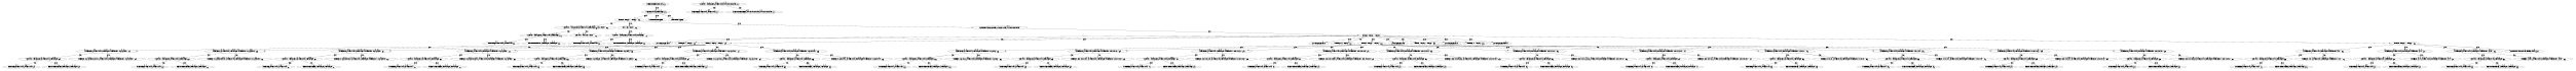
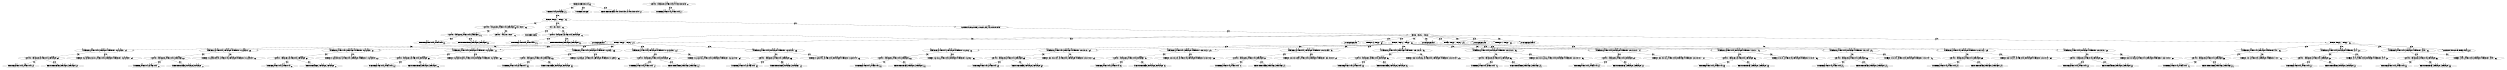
  digraph {
    n1 [label=<(METHOD,buildJrePackages)<SUB>275</SUB>>]
    n2 [label=<(BLOCK,&lt;empty&gt;,&lt;empty&gt;)<SUB>275</SUB>>]
    n3 [label=<(MODIFIER,PRIVATE)>]
    n4 [label=<(MODIFIER,STATIC)>]
    n5 [label=<(&lt;operator&gt;.assignment,JavaEnvUtils.jrePackages = new Vector())<SUB>276</SUB>>]
    n6 [label=<(&lt;init&gt;,new Vector())<SUB>276</SUB>>]
    n7 [label=<(CONTROL_STRUCTURE,SWITCH,switch(javaVersionNumber))>]
    n8 [label=<(METHOD_RETURN,void)<SUB>275</SUB>>]
    n9 [label=<(&lt;operator&gt;.fieldAccess,JavaEnvUtils.jrePackages)<SUB>276</SUB>>]
    n10 [label=<(&lt;operator&gt;.alloc,new Vector())<SUB>276</SUB>>]
    n11 [label=<(&lt;operator&gt;.fieldAccess,JavaEnvUtils.jrePackages)<SUB>276</SUB>>]
    n12 [label=<(BLOCK,&lt;empty&gt;,&lt;empty&gt;)>]
    n13 [label=<(TYPE_REF,JavaEnvUtils,JavaEnvUtils)<SUB>276</SUB>>]
    n14 [label=<(FIELD_IDENTIFIER,jrePackages,jrePackages)<SUB>276</SUB>>]
    n15 [label=<(TYPE_REF,JavaEnvUtils,JavaEnvUtils)<SUB>276</SUB>>]
    n16 [label=<(FIELD_IDENTIFIER,jrePackages,jrePackages)<SUB>276</SUB>>]
    n17 [label=<(&lt;operator&gt;.fieldAccess,JavaEnvUtils.javaVersionNumber)<SUB>277</SUB>>]
    n18 [label=<(TYPE_REF,JavaEnvUtils,JavaEnvUtils)<SUB>277</SUB>>]
    n19 [label=<(FIELD_IDENTIFIER,javaVersionNumber,javaVersionNumber)<SUB>277</SUB>>]
    n20 [label=<(JUMP_TARGET,case)>]
-   n21 [label=<(LITERAL,14,&lt;empty&gt;)<SUB>278</SUB>>]
    n22 [label=<(BLOCK,&lt;empty&gt;,&lt;empty&gt;)<SUB>279</SUB>>]
    n23 [label=<(JUMP_TARGET,case)>]
    n24 [label=<(LITERAL,13,&lt;empty&gt;)<SUB>287</SUB>>]
    n25 [label=<(BLOCK,&lt;empty&gt;,&lt;empty&gt;)<SUB>288</SUB>>]
    n26 [label=<(JUMP_TARGET,case)>]
    n27 [label=<(BLOCK,&lt;empty&gt;,&lt;empty&gt;)<SUB>299</SUB>>]
    n28 [label=<(JUMP_TARGET,case)>]
    n29 [label=<(LITERAL,11,&lt;empty&gt;)<SUB>303</SUB>>]
    n30 [label=<(JUMP_TARGET,default)>]
    n31 [label=<(BLOCK,&lt;empty&gt;,&lt;empty&gt;)<SUB>306</SUB>>]
    n32 [label=<(addElement,JavaEnvUtils.jrePackages.addElement(&quot;org.apache...)<SUB>279</SUB>>]
    n33 [label=<(addElement,JavaEnvUtils.jrePackages.addElement(&quot;org.apache...)<SUB>280</SUB>>]
    n34 [label=<(addElement,JavaEnvUtils.jrePackages.addElement(&quot;org.apache...)<SUB>281</SUB>>]
    n35 [label=<(addElement,JavaEnvUtils.jrePackages.addElement(&quot;org.apache...)<SUB>282</SUB>>]
    n36 [label=<(addElement,JavaEnvUtils.jrePackages.addElement(&quot;org.ietf.j...)<SUB>283</SUB>>]
    n37 [label=<(addElement,JavaEnvUtils.jrePackages.addElement(&quot;org.w3c.dom&quot;))<SUB>284</SUB>>]
    n38 [label=<(addElement,JavaEnvUtils.jrePackages.addElement(&quot;org.xml.sax&quot;))<SUB>285</SUB>>]
    n39 [label=<(addElement,JavaEnvUtils.jrePackages.addElement(&quot;org.omg&quot;))<SUB>288</SUB>>]
    n40 [label=<(addElement,JavaEnvUtils.jrePackages.addElement(&quot;com.sun.co...)<SUB>289</SUB>>]
    n41 [label=<(addElement,JavaEnvUtils.jrePackages.addElement(&quot;com.sun.jn...)<SUB>290</SUB>>]
    n42 [label=<(addElement,JavaEnvUtils.jrePackages.addElement(&quot;com.sun.me...)<SUB>291</SUB>>]
    n43 [label=<(addElement,JavaEnvUtils.jrePackages.addElement(&quot;com.sun.na...)<SUB>292</SUB>>]
    n44 [label=<(addElement,JavaEnvUtils.jrePackages.addElement(&quot;com.sun.or...)<SUB>293</SUB>>]
    n45 [label=<(addElement,JavaEnvUtils.jrePackages.addElement(&quot;com.sun.rmi&quot;))<SUB>294</SUB>>]
    n46 [label=<(addElement,JavaEnvUtils.jrePackages.addElement(&quot;sunw.io&quot;))<SUB>295</SUB>>]
    n47 [label=<(addElement,JavaEnvUtils.jrePackages.addElement(&quot;sunw.util&quot;))<SUB>296</SUB>>]
    n48 [label=<(addElement,JavaEnvUtils.jrePackages.addElement(&quot;com.sun.ja...)<SUB>299</SUB>>]
    n49 [label=<(addElement,JavaEnvUtils.jrePackages.addElement(&quot;com.sun.im...)<SUB>300</SUB>>]
    n50 [label=<(addElement,JavaEnvUtils.jrePackages.addElement(&quot;sun&quot;))<SUB>306</SUB>>]
    n51 [label=<(addElement,JavaEnvUtils.jrePackages.addElement(&quot;java&quot;))<SUB>307</SUB>>]
    n52 [label=<(addElement,JavaEnvUtils.jrePackages.addElement(&quot;javax&quot;))<SUB>308</SUB>>]
    n53 [label=<(CONTROL_STRUCTURE,BREAK,break;)<SUB>309</SUB>>]
    n54 [label=<(&lt;operator&gt;.fieldAccess,JavaEnvUtils.jrePackages)<SUB>279</SUB>>]
    n55 [label=<(LITERAL,&quot;org.apache.crimson&quot;,JavaEnvUtils.jrePackages.addElement(&quot;org.apache...)<SUB>279</SUB>>]
    n56 [label=<(&lt;operator&gt;.fieldAccess,JavaEnvUtils.jrePackages)<SUB>280</SUB>>]
    n57 [label=<(LITERAL,&quot;org.apache.xalan&quot;,JavaEnvUtils.jrePackages.addElement(&quot;org.apache...)<SUB>280</SUB>>]
    n58 [label=<(&lt;operator&gt;.fieldAccess,JavaEnvUtils.jrePackages)<SUB>281</SUB>>]
    n59 [label=<(LITERAL,&quot;org.apache.xml&quot;,JavaEnvUtils.jrePackages.addElement(&quot;org.apache...)<SUB>281</SUB>>]
    n60 [label=<(&lt;operator&gt;.fieldAccess,JavaEnvUtils.jrePackages)<SUB>282</SUB>>]
    n61 [label=<(LITERAL,&quot;org.apache.xpath&quot;,JavaEnvUtils.jrePackages.addElement(&quot;org.apache...)<SUB>282</SUB>>]
    n62 [label=<(&lt;operator&gt;.fieldAccess,JavaEnvUtils.jrePackages)<SUB>283</SUB>>]
    n63 [label=<(LITERAL,&quot;org.ietf.jgss&quot;,JavaEnvUtils.jrePackages.addElement(&quot;org.ietf.j...)<SUB>283</SUB>>]
    n64 [label=<(&lt;operator&gt;.fieldAccess,JavaEnvUtils.jrePackages)<SUB>284</SUB>>]
    n65 [label=<(LITERAL,&quot;org.w3c.dom&quot;,JavaEnvUtils.jrePackages.addElement(&quot;org.w3c.dom&quot;))<SUB>284</SUB>>]
    n66 [label=<(&lt;operator&gt;.fieldAccess,JavaEnvUtils.jrePackages)<SUB>285</SUB>>]
    n67 [label=<(LITERAL,&quot;org.xml.sax&quot;,JavaEnvUtils.jrePackages.addElement(&quot;org.xml.sax&quot;))<SUB>285</SUB>>]
    n68 [label=<(TYPE_REF,JavaEnvUtils,JavaEnvUtils)<SUB>279</SUB>>]
    n69 [label=<(FIELD_IDENTIFIER,jrePackages,jrePackages)<SUB>279</SUB>>]
    n70 [label=<(TYPE_REF,JavaEnvUtils,JavaEnvUtils)<SUB>280</SUB>>]
    n71 [label=<(FIELD_IDENTIFIER,jrePackages,jrePackages)<SUB>280</SUB>>]
    n72 [label=<(TYPE_REF,JavaEnvUtils,JavaEnvUtils)<SUB>281</SUB>>]
    n73 [label=<(FIELD_IDENTIFIER,jrePackages,jrePackages)<SUB>281</SUB>>]
    n74 [label=<(TYPE_REF,JavaEnvUtils,JavaEnvUtils)<SUB>282</SUB>>]
    n75 [label=<(FIELD_IDENTIFIER,jrePackages,jrePackages)<SUB>282</SUB>>]
    n76 [label=<(TYPE_REF,JavaEnvUtils,JavaEnvUtils)<SUB>283</SUB>>]
    n77 [label=<(FIELD_IDENTIFIER,jrePackages,jrePackages)<SUB>283</SUB>>]
    n78 [label=<(TYPE_REF,JavaEnvUtils,JavaEnvUtils)<SUB>284</SUB>>]
    n79 [label=<(FIELD_IDENTIFIER,jrePackages,jrePackages)<SUB>284</SUB>>]
    n80 [label=<(TYPE_REF,JavaEnvUtils,JavaEnvUtils)<SUB>285</SUB>>]
    n81 [label=<(FIELD_IDENTIFIER,jrePackages,jrePackages)<SUB>285</SUB>>]
    n82 [label=<(&lt;operator&gt;.fieldAccess,JavaEnvUtils.jrePackages)<SUB>288</SUB>>]
    n83 [label=<(LITERAL,&quot;org.omg&quot;,JavaEnvUtils.jrePackages.addElement(&quot;org.omg&quot;))<SUB>288</SUB>>]
    n84 [label=<(&lt;operator&gt;.fieldAccess,JavaEnvUtils.jrePackages)<SUB>289</SUB>>]
    n85 [label=<(LITERAL,&quot;com.sun.corba&quot;,JavaEnvUtils.jrePackages.addElement(&quot;com.sun.co...)<SUB>289</SUB>>]
    n86 [label=<(&lt;operator&gt;.fieldAccess,JavaEnvUtils.jrePackages)<SUB>290</SUB>>]
    n87 [label=<(LITERAL,&quot;com.sun.jndi&quot;,JavaEnvUtils.jrePackages.addElement(&quot;com.sun.jn...)<SUB>290</SUB>>]
    n88 [label=<(&lt;operator&gt;.fieldAccess,JavaEnvUtils.jrePackages)<SUB>291</SUB>>]
    n89 [label=<(LITERAL,&quot;com.sun.media&quot;,JavaEnvUtils.jrePackages.addElement(&quot;com.sun.me...)<SUB>291</SUB>>]
    n90 [label=<(&lt;operator&gt;.fieldAccess,JavaEnvUtils.jrePackages)<SUB>292</SUB>>]
    n91 [label=<(LITERAL,&quot;com.sun.naming&quot;,JavaEnvUtils.jrePackages.addElement(&quot;com.sun.na...)<SUB>292</SUB>>]
    n92 [label=<(&lt;operator&gt;.fieldAccess,JavaEnvUtils.jrePackages)<SUB>293</SUB>>]
    n93 [label=<(LITERAL,&quot;com.sun.org.omg&quot;,JavaEnvUtils.jrePackages.addElement(&quot;com.sun.or...)<SUB>293</SUB>>]
    n94 [label=<(&lt;operator&gt;.fieldAccess,JavaEnvUtils.jrePackages)<SUB>294</SUB>>]
    n95 [label=<(LITERAL,&quot;com.sun.rmi&quot;,JavaEnvUtils.jrePackages.addElement(&quot;com.sun.rmi&quot;))<SUB>294</SUB>>]
    n96 [label=<(&lt;operator&gt;.fieldAccess,JavaEnvUtils.jrePackages)<SUB>295</SUB>>]
    n97 [label=<(LITERAL,&quot;sunw.io&quot;,JavaEnvUtils.jrePackages.addElement(&quot;sunw.io&quot;))<SUB>295</SUB>>]
    n98 [label=<(&lt;operator&gt;.fieldAccess,JavaEnvUtils.jrePackages)<SUB>296</SUB>>]
    n99 [label=<(LITERAL,&quot;sunw.util&quot;,JavaEnvUtils.jrePackages.addElement(&quot;sunw.util&quot;))<SUB>296</SUB>>]
    n100 [label=<(TYPE_REF,JavaEnvUtils,JavaEnvUtils)<SUB>288</SUB>>]
    n101 [label=<(FIELD_IDENTIFIER,jrePackages,jrePackages)<SUB>288</SUB>>]
    n102 [label=<(TYPE_REF,JavaEnvUtils,JavaEnvUtils)<SUB>289</SUB>>]
    n103 [label=<(FIELD_IDENTIFIER,jrePackages,jrePackages)<SUB>289</SUB>>]
    n104 [label=<(TYPE_REF,JavaEnvUtils,JavaEnvUtils)<SUB>290</SUB>>]
    n105 [label=<(FIELD_IDENTIFIER,jrePackages,jrePackages)<SUB>290</SUB>>]
    n106 [label=<(TYPE_REF,JavaEnvUtils,JavaEnvUtils)<SUB>291</SUB>>]
    n107 [label=<(FIELD_IDENTIFIER,jrePackages,jrePackages)<SUB>291</SUB>>]
    n108 [label=<(TYPE_REF,JavaEnvUtils,JavaEnvUtils)<SUB>292</SUB>>]
    n109 [label=<(FIELD_IDENTIFIER,jrePackages,jrePackages)<SUB>292</SUB>>]
    n110 [label=<(TYPE_REF,JavaEnvUtils,JavaEnvUtils)<SUB>293</SUB>>]
    n111 [label=<(FIELD_IDENTIFIER,jrePackages,jrePackages)<SUB>293</SUB>>]
    n112 [label=<(TYPE_REF,JavaEnvUtils,JavaEnvUtils)<SUB>294</SUB>>]
    n113 [label=<(FIELD_IDENTIFIER,jrePackages,jrePackages)<SUB>294</SUB>>]
    n114 [label=<(TYPE_REF,JavaEnvUtils,JavaEnvUtils)<SUB>295</SUB>>]
    n115 [label=<(FIELD_IDENTIFIER,jrePackages,jrePackages)<SUB>295</SUB>>]
    n116 [label=<(TYPE_REF,JavaEnvUtils,JavaEnvUtils)<SUB>296</SUB>>]
    n117 [label=<(FIELD_IDENTIFIER,jrePackages,jrePackages)<SUB>296</SUB>>]
    n118 [label=<(&lt;operator&gt;.fieldAccess,JavaEnvUtils.jrePackages)<SUB>299</SUB>>]
    n119 [label=<(LITERAL,&quot;com.sun.java&quot;,JavaEnvUtils.jrePackages.addElement(&quot;com.sun.ja...)<SUB>299</SUB>>]
    n120 [label=<(&lt;operator&gt;.fieldAccess,JavaEnvUtils.jrePackages)<SUB>300</SUB>>]
    n121 [label=<(LITERAL,&quot;com.sun.image&quot;,JavaEnvUtils.jrePackages.addElement(&quot;com.sun.im...)<SUB>300</SUB>>]
    n122 [label=<(TYPE_REF,JavaEnvUtils,JavaEnvUtils)<SUB>299</SUB>>]
    n123 [label=<(FIELD_IDENTIFIER,jrePackages,jrePackages)<SUB>299</SUB>>]
    n124 [label=<(TYPE_REF,JavaEnvUtils,JavaEnvUtils)<SUB>300</SUB>>]
    n125 [label=<(FIELD_IDENTIFIER,jrePackages,jrePackages)<SUB>300</SUB>>]
    n126 [label=<(&lt;operator&gt;.fieldAccess,JavaEnvUtils.jrePackages)<SUB>306</SUB>>]
    n127 [label=<(LITERAL,&quot;sun&quot;,JavaEnvUtils.jrePackages.addElement(&quot;sun&quot;))<SUB>306</SUB>>]
    n128 [label=<(&lt;operator&gt;.fieldAccess,JavaEnvUtils.jrePackages)<SUB>307</SUB>>]
    n129 [label=<(LITERAL,&quot;java&quot;,JavaEnvUtils.jrePackages.addElement(&quot;java&quot;))<SUB>307</SUB>>]
    n130 [label=<(&lt;operator&gt;.fieldAccess,JavaEnvUtils.jrePackages)<SUB>308</SUB>>]
    n131 [label=<(LITERAL,&quot;javax&quot;,JavaEnvUtils.jrePackages.addElement(&quot;javax&quot;))<SUB>308</SUB>>]
    n132 [label=<(TYPE_REF,JavaEnvUtils,JavaEnvUtils)<SUB>306</SUB>>]
    n133 [label=<(FIELD_IDENTIFIER,jrePackages,jrePackages)<SUB>306</SUB>>]
    n134 [label=<(TYPE_REF,JavaEnvUtils,JavaEnvUtils)<SUB>307</SUB>>]
    n135 [label=<(FIELD_IDENTIFIER,jrePackages,jrePackages)<SUB>307</SUB>>]
    n136 [label=<(TYPE_REF,JavaEnvUtils,JavaEnvUtils)<SUB>308</SUB>>]
    n137 [label=<(FIELD_IDENTIFIER,jrePackages,jrePackages)<SUB>308</SUB>>]
    n1 -> n2 [label="AST: "]
-   n1 -> n3 [label="AST: "]
-   n1 -> n4 [label="AST: "]
+   n8 -> n3 [label="AST: "]
+   n6 -> n4 [label="AST: "]
    n2 -> n5 [label="AST: "]
    n2 -> n6 [label="AST: "]
    n2 -> n7 [label="AST: "]
    n5 -> n9 [label="AST: "]
    n5 -> n10 [label="AST: "]
    n6 -> n11 [label="AST: "]
    n7 -> n12 [label="AST: "]
    n8 -> n1 [label="AST: "]
    n9 -> n13 [label="AST: "]
    n9 -> n14 [label="AST: "]
    n11 -> n15 [label="AST: "]
    n11 -> n16 [label="AST: "]
    n12 -> n20 [label="AST: "]
-   n12 -> n21 [label="AST: "]
    n12 -> n22 [label="AST: "]
    n12 -> n23 [label="AST: "]
    n12 -> n24 [label="AST: "]
    n12 -> n25 [label="AST: "]
    n12 -> n26 [label="AST: "]
    n12 -> n27 [label="AST: "]
    n12 -> n28 [label="AST: "]
    n12 -> n29 [label="AST: "]
    n12 -> n30 [label="AST: "]
    n12 -> n31 [label="AST: "]
    n17 -> n18 [label="AST: "]
-   n17 -> n19 [label="AST: "]
+   n8 -> n19 [label="AST: "]
    n22 -> n32 [label="AST: "]
    n22 -> n33 [label="AST: "]
    n22 -> n34 [label="AST: "]
    n22 -> n35 [label="AST: "]
    n22 -> n36 [label="AST: "]
    n22 -> n37 [label="AST: "]
    n22 -> n38 [label="AST: "]
    n25 -> n39 [label="AST: "]
    n25 -> n40 [label="AST: "]
    n25 -> n41 [label="AST: "]
    n25 -> n42 [label="AST: "]
    n25 -> n43 [label="AST: "]
    n25 -> n44 [label="AST: "]
    n25 -> n45 [label="AST: "]
    n25 -> n46 [label="AST: "]
    n25 -> n47 [label="AST: "]
    n27 -> n48 [label="AST: "]
    n27 -> n49 [label="AST: "]
    n31 -> n50 [label="AST: "]
    n31 -> n51 [label="AST: "]
    n31 -> n52 [label="AST: "]
    n31 -> n53 [label="AST: "]
    n32 -> n54 [label="AST: "]
    n32 -> n55 [label="AST: "]
    n33 -> n56 [label="AST: "]
    n33 -> n57 [label="AST: "]
    n34 -> n58 [label="AST: "]
    n34 -> n59 [label="AST: "]
    n35 -> n60 [label="AST: "]
    n35 -> n61 [label="AST: "]
    n36 -> n62 [label="AST: "]
    n36 -> n63 [label="AST: "]
    n37 -> n64 [label="AST: "]
    n37 -> n65 [label="AST: "]
    n38 -> n66 [label="AST: "]
    n38 -> n67 [label="AST: "]
    n39 -> n82 [label="AST: "]
    n39 -> n83 [label="AST: "]
    n40 -> n84 [label="AST: "]
    n40 -> n85 [label="AST: "]
    n41 -> n86 [label="AST: "]
    n41 -> n87 [label="AST: "]
    n42 -> n88 [label="AST: "]
    n42 -> n89 [label="AST: "]
    n43 -> n90 [label="AST: "]
    n43 -> n91 [label="AST: "]
    n44 -> n92 [label="AST: "]
    n44 -> n93 [label="AST: "]
    n45 -> n94 [label="AST: "]
    n45 -> n95 [label="AST: "]
    n46 -> n96 [label="AST: "]
    n46 -> n97 [label="AST: "]
    n47 -> n98 [label="AST: "]
    n47 -> n99 [label="AST: "]
    n48 -> n118 [label="AST: "]
    n48 -> n119 [label="AST: "]
    n49 -> n120 [label="AST: "]
    n49 -> n121 [label="AST: "]
    n50 -> n126 [label="AST: "]
    n50 -> n127 [label="AST: "]
    n51 -> n128 [label="AST: "]
    n51 -> n129 [label="AST: "]
    n52 -> n130 [label="AST: "]
    n52 -> n131 [label="AST: "]
    n54 -> n68 [label="AST: "]
    n54 -> n69 [label="AST: "]
    n56 -> n70 [label="AST: "]
    n56 -> n71 [label="AST: "]
    n58 -> n72 [label="AST: "]
    n58 -> n73 [label="AST: "]
    n60 -> n74 [label="AST: "]
    n60 -> n75 [label="AST: "]
    n62 -> n76 [label="AST: "]
    n62 -> n77 [label="AST: "]
    n64 -> n78 [label="AST: "]
    n64 -> n79 [label="AST: "]
    n66 -> n80 [label="AST: "]
    n66 -> n81 [label="AST: "]
    n82 -> n100 [label="AST: "]
    n82 -> n101 [label="AST: "]
    n84 -> n102 [label="AST: "]
    n84 -> n103 [label="AST: "]
    n86 -> n104 [label="AST: "]
    n86 -> n105 [label="AST: "]
    n88 -> n106 [label="AST: "]
    n88 -> n107 [label="AST: "]
    n90 -> n108 [label="AST: "]
    n90 -> n109 [label="AST: "]
    n92 -> n110 [label="AST: "]
    n92 -> n111 [label="AST: "]
    n94 -> n112 [label="AST: "]
    n94 -> n113 [label="AST: "]
    n96 -> n114 [label="AST: "]
    n96 -> n115 [label="AST: "]
    n98 -> n116 [label="AST: "]
    n98 -> n117 [label="AST: "]
    n118 -> n122 [label="AST: "]
    n118 -> n123 [label="AST: "]
    n120 -> n124 [label="AST: "]
    n120 -> n125 [label="AST: "]
    n126 -> n132 [label="AST: "]
    n126 -> n133 [label="AST: "]
    n128 -> n134 [label="AST: "]
    n128 -> n135 [label="AST: "]
    n130 -> n136 [label="AST: "]
    n130 -> n137 [label="AST: "]
  }
